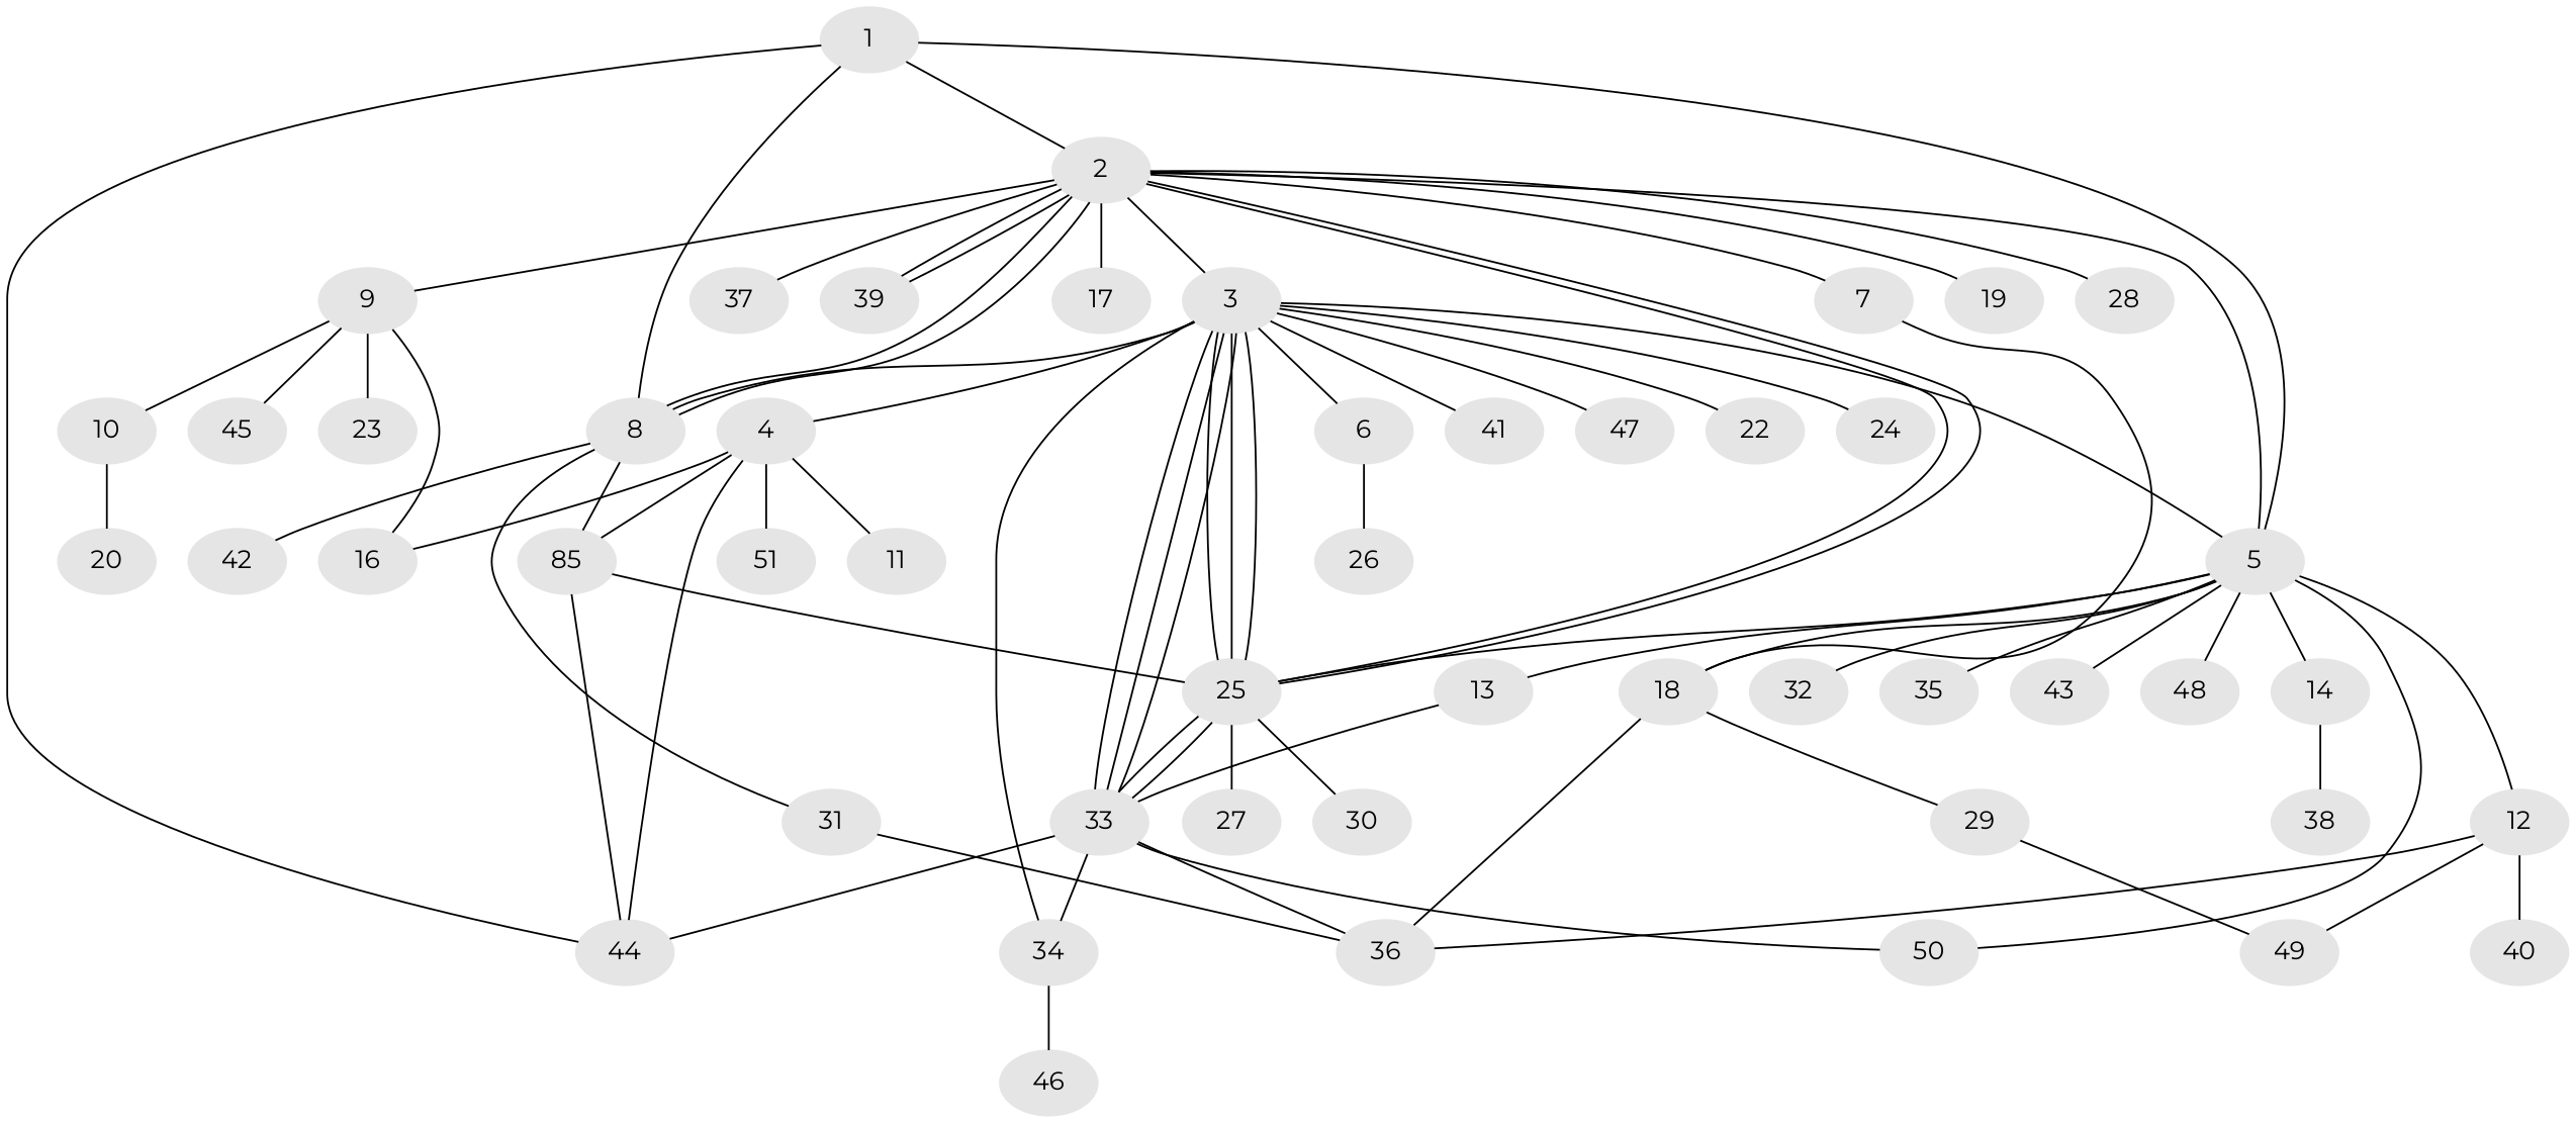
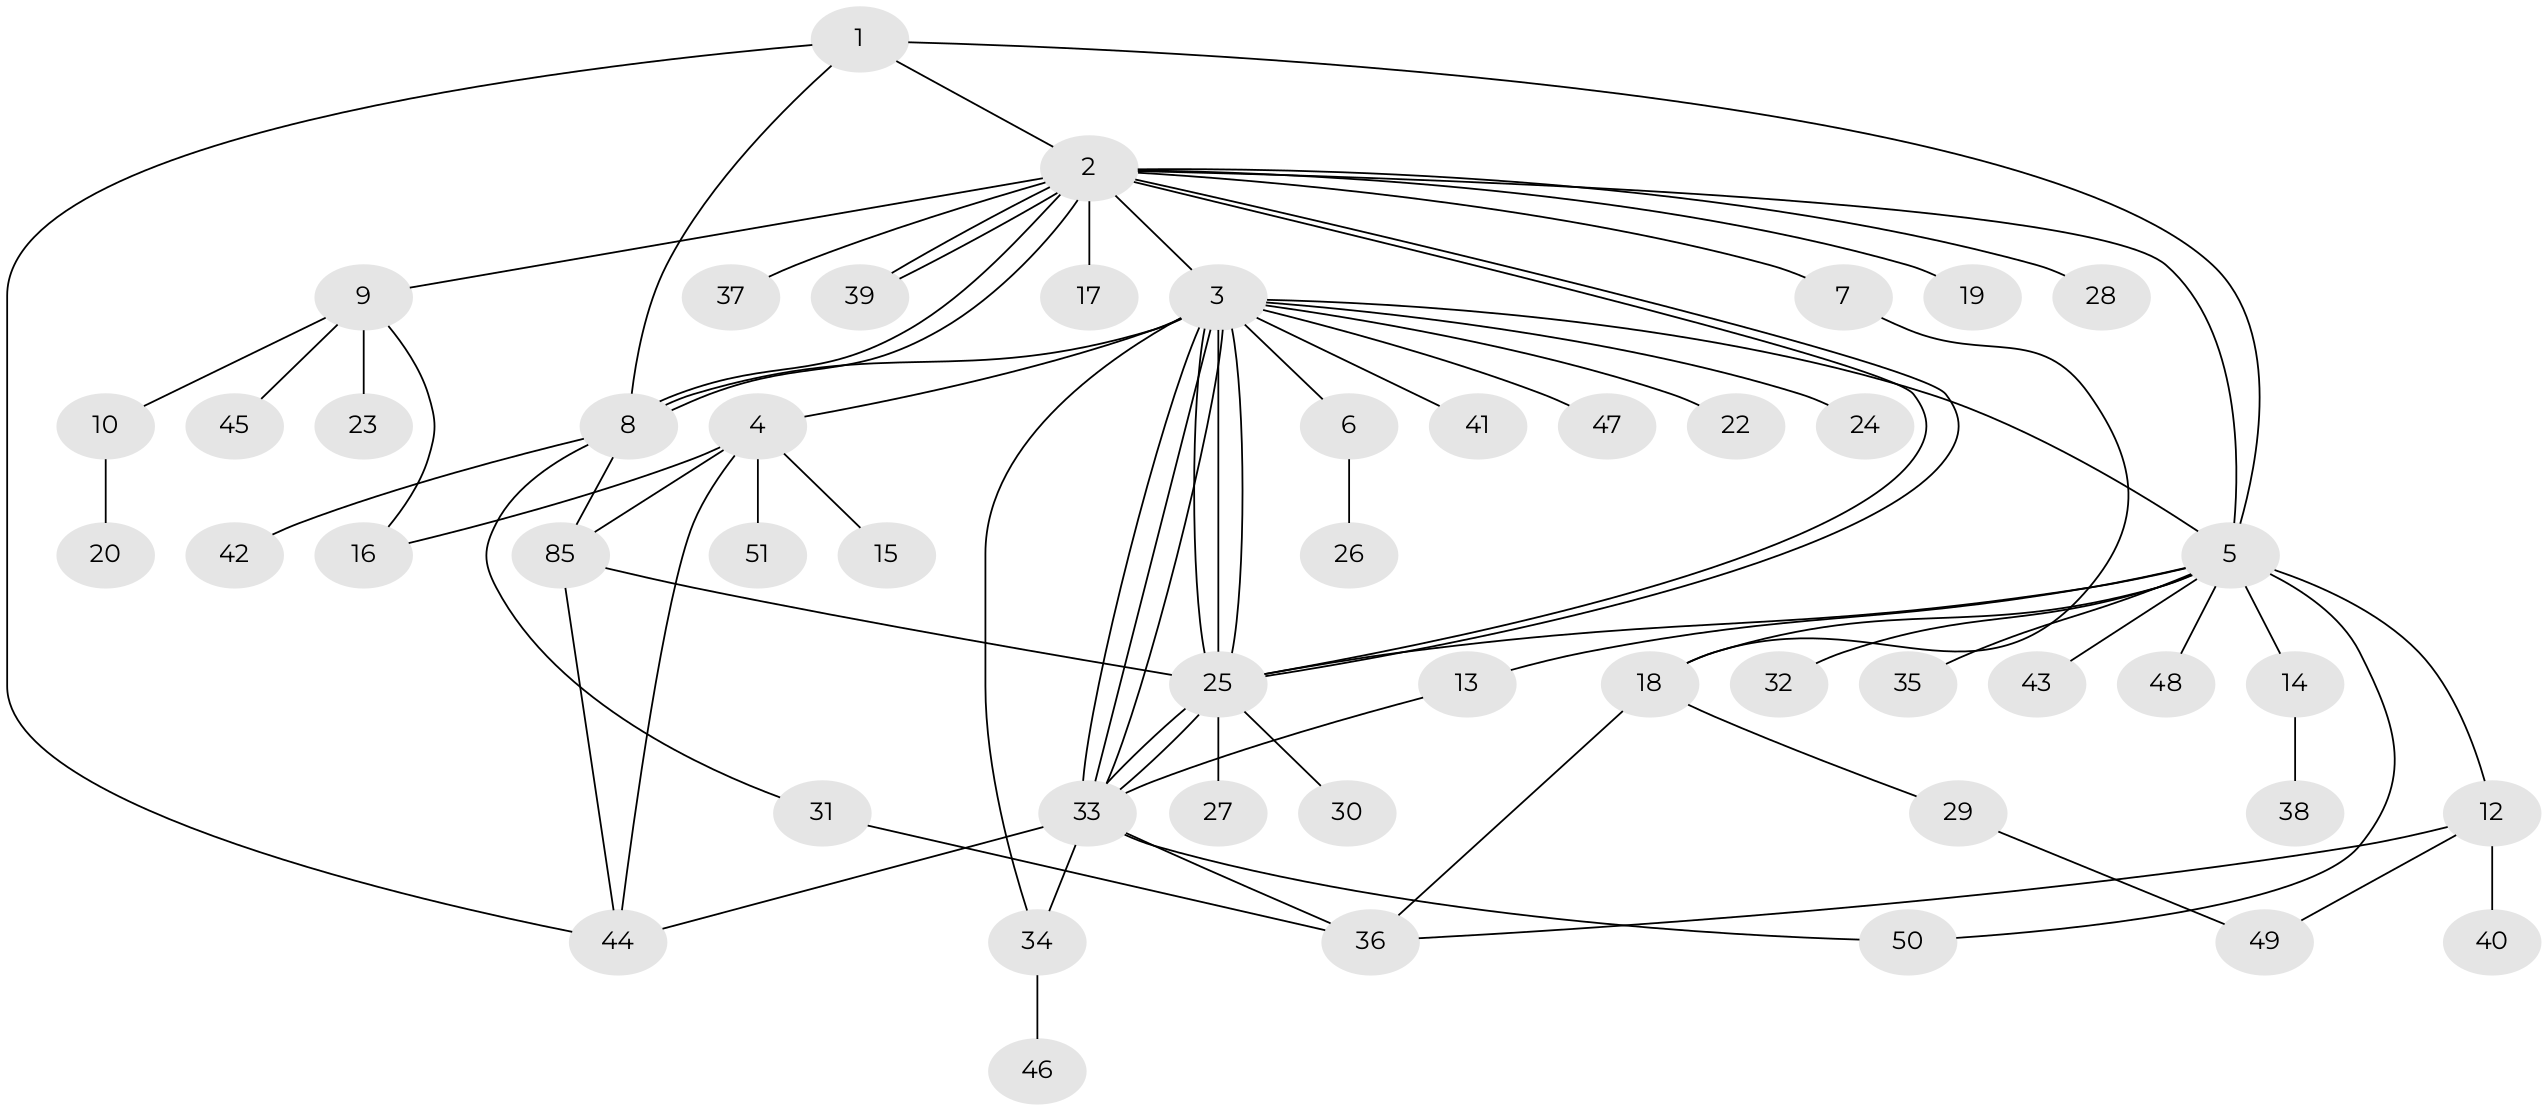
  graph {
    fontname=Montserrat
    node [color=gray90 fontname=Montserrat style=filled]
    edge [fontname=Montserrat]
    1
    2
    5
    8
    44
    3
    7
    9
    17
    19
    25
    28
    37
    39
    12
    13
    14
    18
    32
    35
    43
    48
    50
    n24 [label=85]
    31
    42
    4
    6
    22
    24
    33
    34
    41
    47
    16
    10
    23
    45
    27
    30
-   11
+   11 [label=15]
    51
    26
    36
    46
    40
    49
    38
    29
    20
    1 -- 2
    1 -- 5
    1 -- 8
    1 -- 44
    2 -- 5
    2 -- 8
    2 -- 8
    2 -- 3
    2 -- 7
    2 -- 9
    2 -- 17
    2 -- 19
    2 -- 25
    2 -- 25
    2 -- 28
    2 -- 37
    2 -- 39
    2 -- 39
    5 -- 25
    5 -- 12
    5 -- 13
    5 -- 14
    5 -- 18
    5 -- 32
    5 -- 35
    5 -- 43
    5 -- 48
    5 -- 50
    8 -- n24
    8 -- 31
    8 -- 42
    3 -- 5
    3 -- 8
    3 -- 25
    3 -- 25
    3 -- 25
    3 -- 4
    3 -- 6
    3 -- 22
    3 -- 24
    3 -- 33
    3 -- 33
    3 -- 33
    3 -- 34
    3 -- 41
    3 -- 47
    7 -- 18
    9 -- 16
    9 -- 10
    9 -- 23
    9 -- 45
    25 -- 33
    25 -- 33
    25 -- 27
    25 -- 30
    12 -- 36
    12 -- 40
    12 -- 49
    13 -- 33
    14 -- 38
    18 -- 36
    18 -- 29
    n24 -- 44
    n24 -- 25
    31 -- 36
    4 -- 44
    4 -- n24
    4 -- 16
    4 -- 11
    4 -- 51
    6 -- 26
    33 -- 44
    33 -- 50
    33 -- 34
    33 -- 36
    34 -- 46
    10 -- 20
    29 -- 49
  }
